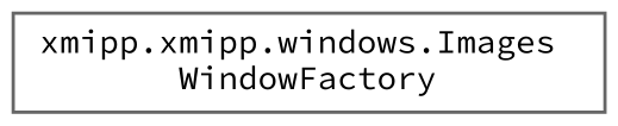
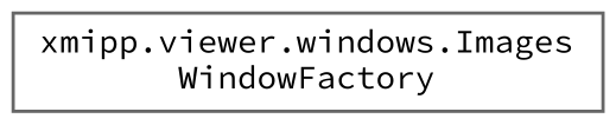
  digraph {
    rankdir=LR
    fontname="Source Code Pro"
-   n1 [color=gray40 fillcolor=white fontname="Source Code Pro" fontsize=10 height=0.2 label="xmipp.xmipp.windows.Images\lWindowFactory" shape=box style=filled width=0.4]
+   n1 [color=gray40 fillcolor=white fontname="Source Code Pro" fontsize=10 height=0.2 label="xmipp.viewer.windows.Images\lWindowFactory" shape=box style=filled width=0.4]
  }
